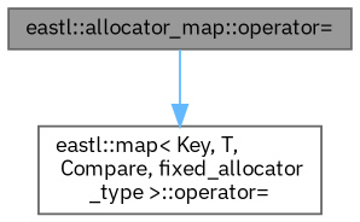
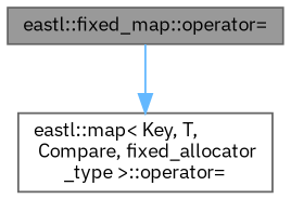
  digraph {
    rankdir=TB
    fontname="IBM Plex Sans"
    node [fontname="IBM Plex Sans" fontsize=10 shape=box style=filled]
-   n1 [color=gray40 fillcolor=grey60 fontcolor=black height=0.2 label="eastl::allocator_map::operator=" width=0.4]
+   n1 [color=gray40 fillcolor=grey60 fontcolor=black height=0.2 label="eastl::fixed_map::operator=" width=0.4]
    n2 [color=grey40 fillcolor=white height=0.2 label="eastl::map\< Key, T,\l Compare, fixed_allocator\l_type \>::operator=" width=0.4]
    n1 -> n2 [color=steelblue1 fontname="IBM Plex Sans" fontsize=10 labelfontname=Helvetica labelfontsize=10 style=solid]
  }
